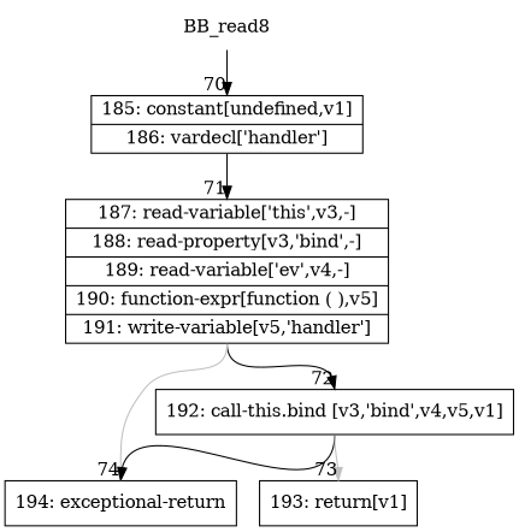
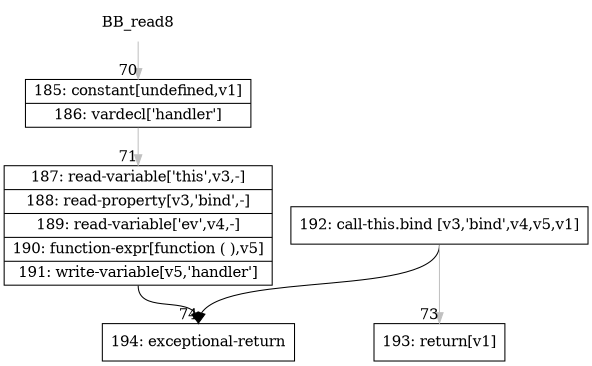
  digraph {
    rankdir=TD
    node [shape=record]
    edge [headport=n tailport=s]
    n1 [label=BB_read8 shape=none]
    n2 [label="{185: constant[undefined,v1]|186: vardecl['handler']}"]
    n3 [label="{187: read-variable['this',v3,-]|188: read-property[v3,'bind',-]|189: read-variable['ev',v4,-]|190: function-expr[function ( ),v5]|191: write-variable[v5,'handler']}"]
    n4 [label="{192: call-this.bind [v3,'bind',v4,v5,v1]}"]
    n5 [label="{194: exceptional-return}"]
    n6 [label="{193: return[v1]}"]
-   n1 -> n2 [headlabel="    70"]
-   n2 -> n3 [headlabel="      71"]
-   n3 -> n4 [headlabel="      72"]
-   n3 -> n5 [color=gray headlabel="      74"]
+   n1 -> n2 [headlabel="    70" color=gray]
+   n2 -> n3 [headlabel="      71" color=gray]
+   n3 -> n5 [color=black headlabel="      74"]
    n4 -> n5 [color=black]
    n4 -> n6 [color=gray headlabel="      73"]
  }
